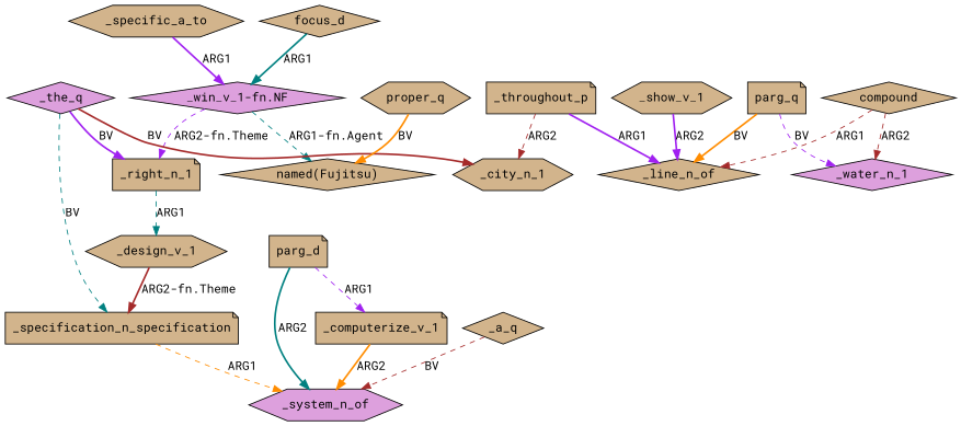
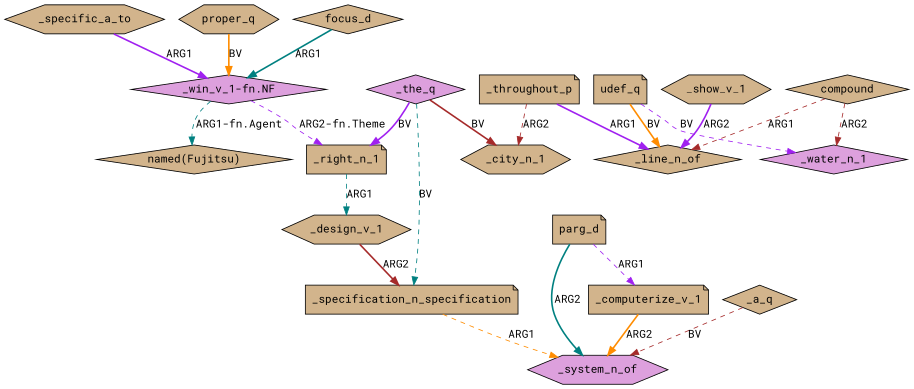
  digraph {
    fontname="Roboto Mono"
    node [fillcolor=tan fontname="Roboto Mono" shape=diamond style=filled]
    edge [color=purple fontname="Roboto Mono" style=dashed]
    "_win_v_1-fn.NF" [fillcolor=plum]
    _right_n_1 [shape=note]
    "named(Fujitsu)"
    _design_v_1 [shape=hexagon]
    n5 [label=_specification_n_specification shape=note]
    _the_q [fillcolor=plum]
    _city_n_1 [shape=hexagon]
    _system_n_of [fillcolor=plum shape=hexagon]
    _specific_a_to [shape=hexagon]
    _water_n_1 [fillcolor=plum]
    compound
    _line_n_of
    _throughout_p [shape=note]
    _show_v_1 [shape=hexagon]
    parg_d [shape=note]
    _computerize_v_1 [shape=note]
    proper_q [shape=hexagon]
    focus_d
-   udef_q [shape=note label=parg_q]
+   udef_q [shape=note]
    _a_q
    "_win_v_1-fn.NF" -> _right_n_1 [label="ARG2-fn.Theme"]
    "_win_v_1-fn.NF" -> "named(Fujitsu)" [color=teal label="ARG1-fn.Agent"]
    _right_n_1 -> _design_v_1 [color=teal label=ARG1]
-   _design_v_1 -> n5 [color=brown label="ARG2-fn.Theme" style=bold]
+   _design_v_1 -> n5 [color=brown label=ARG2 style=bold]
    n5 -> _system_n_of [color=darkorange label=ARG1]
    _the_q -> _right_n_1 [label=BV style=bold]
    _the_q -> n5 [color=teal label=BV]
    _the_q -> _city_n_1 [color=brown label=BV style=bold]
    _specific_a_to -> "_win_v_1-fn.NF" [label=ARG1 style=bold]
    compound -> _water_n_1 [color=brown label=ARG2]
    compound -> _line_n_of [color=brown label=ARG1]
    _throughout_p -> _city_n_1 [color=brown label=ARG2]
    _throughout_p -> _line_n_of [label=ARG1 style=bold]
    _show_v_1 -> _line_n_of [label=ARG2 style=bold]
    parg_d -> _system_n_of [color=teal label=ARG2 style=bold]
    parg_d -> _computerize_v_1 [label=ARG1]
    _computerize_v_1 -> _system_n_of [color=darkorange label=ARG2 style=bold]
-   proper_q -> "named(Fujitsu)" [color=darkorange label=BV style=bold]
+   proper_q -> "_win_v_1-fn.NF" [color=darkorange label=BV style=bold]
    focus_d -> "_win_v_1-fn.NF" [color=teal label=ARG1 style=bold]
    udef_q -> _water_n_1 [label=BV]
    udef_q -> _line_n_of [color=darkorange label=BV style=bold]
    _a_q -> _system_n_of [color=brown label=BV]
  }
